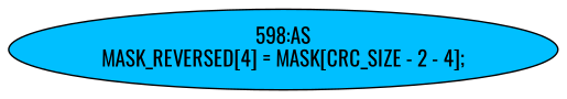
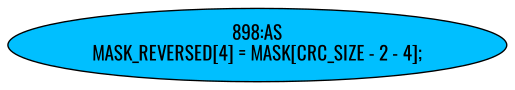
  strict digraph {
    fontname=Oswald
-   n1 [ast="<pyverilog.vparser.ast.Assign object at 0x7f01261e3bd0>" def_var="['MASK_REVERSED']" fillcolor=deepskyblue label="598:AS\nMASK_REVERSED[4] = MASK[CRC_SIZE - 2 - 4];" statements="[]" style=filled typ=Assign use_var="['CRC_SIZE']" fontname=Oswald]
+   n1 [ast="<pyverilog.vparser.ast.Assign object at 0x7f01261e3bd0>" def_var="['MASK_REVERSED']" fillcolor=deepskyblue label="898:AS\nMASK_REVERSED[4] = MASK[CRC_SIZE - 2 - 4];" statements="[]" style=filled typ=Assign use_var="['CRC_SIZE']" fontname=Oswald]
  }
